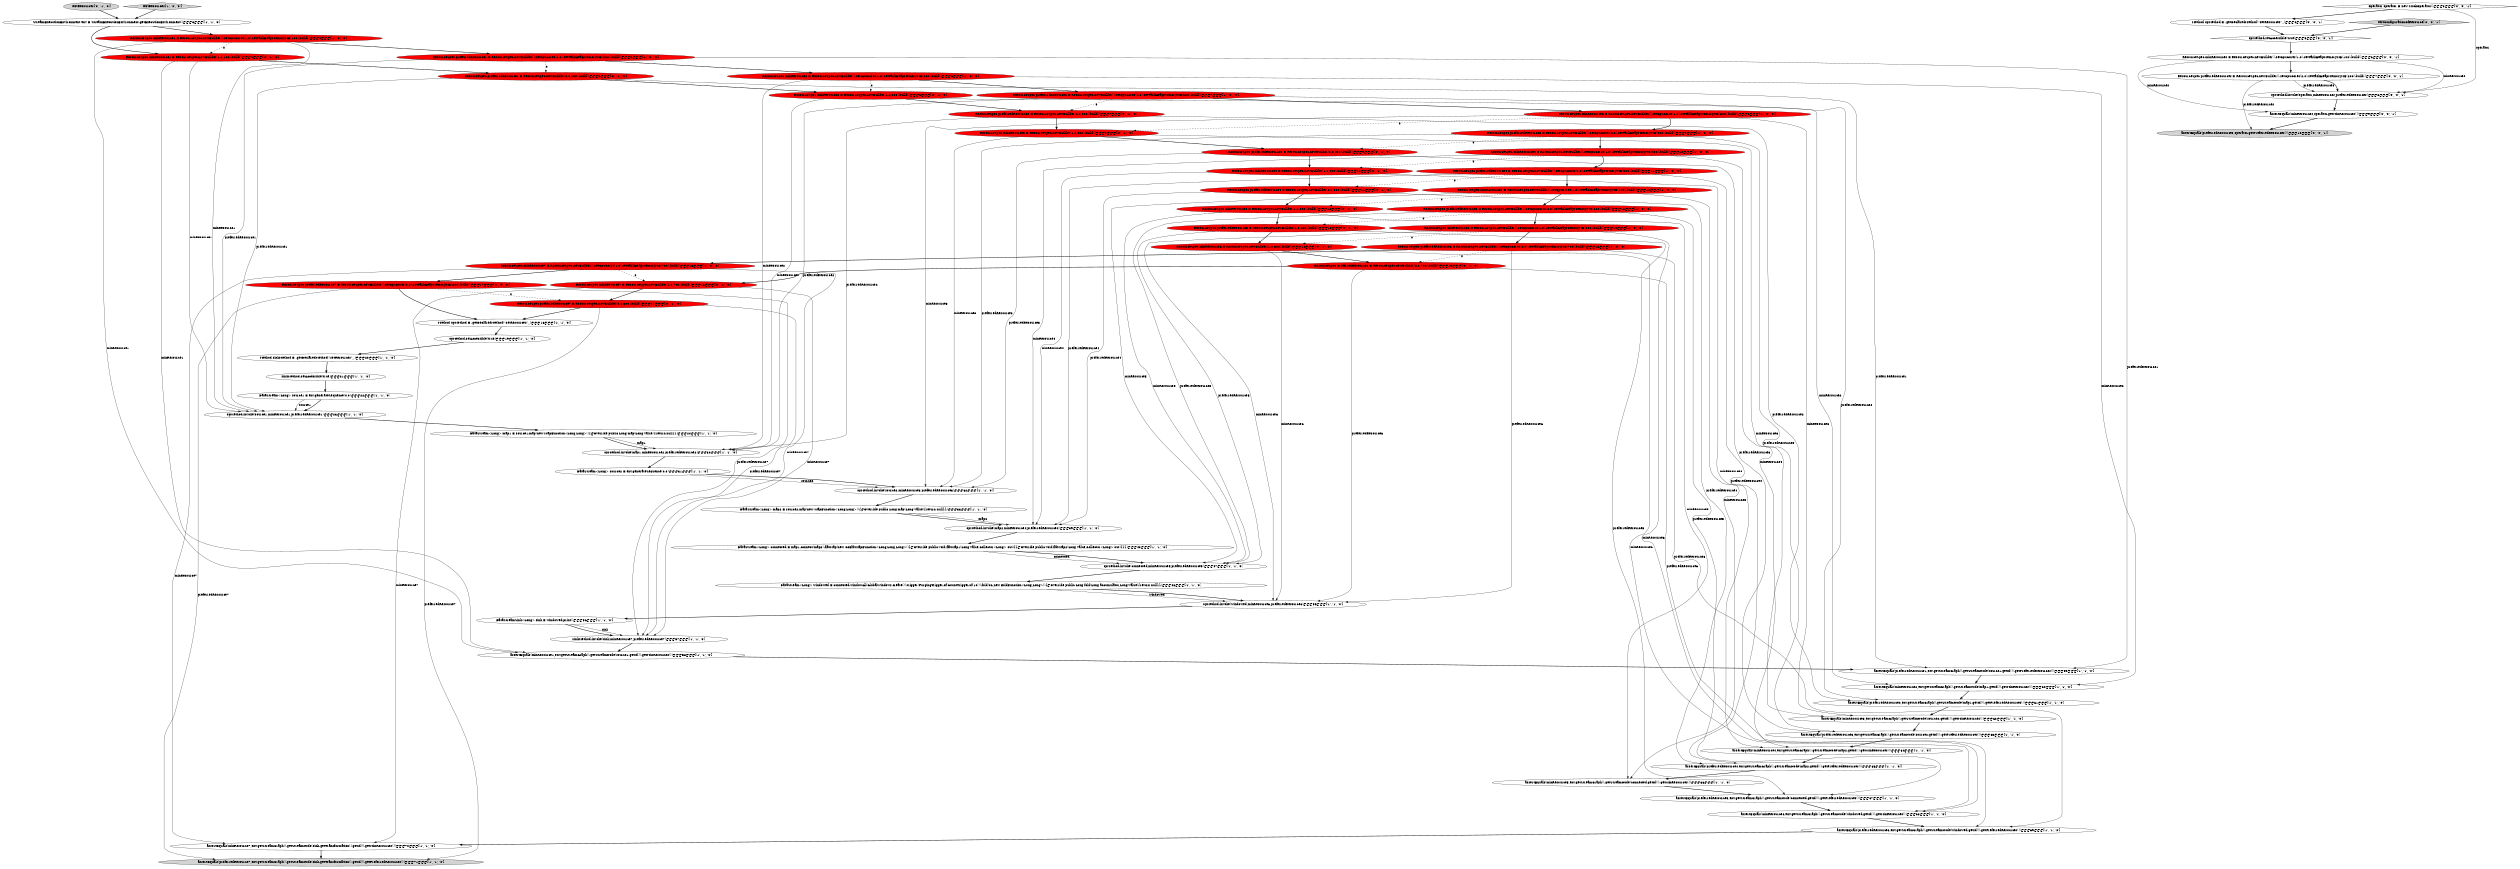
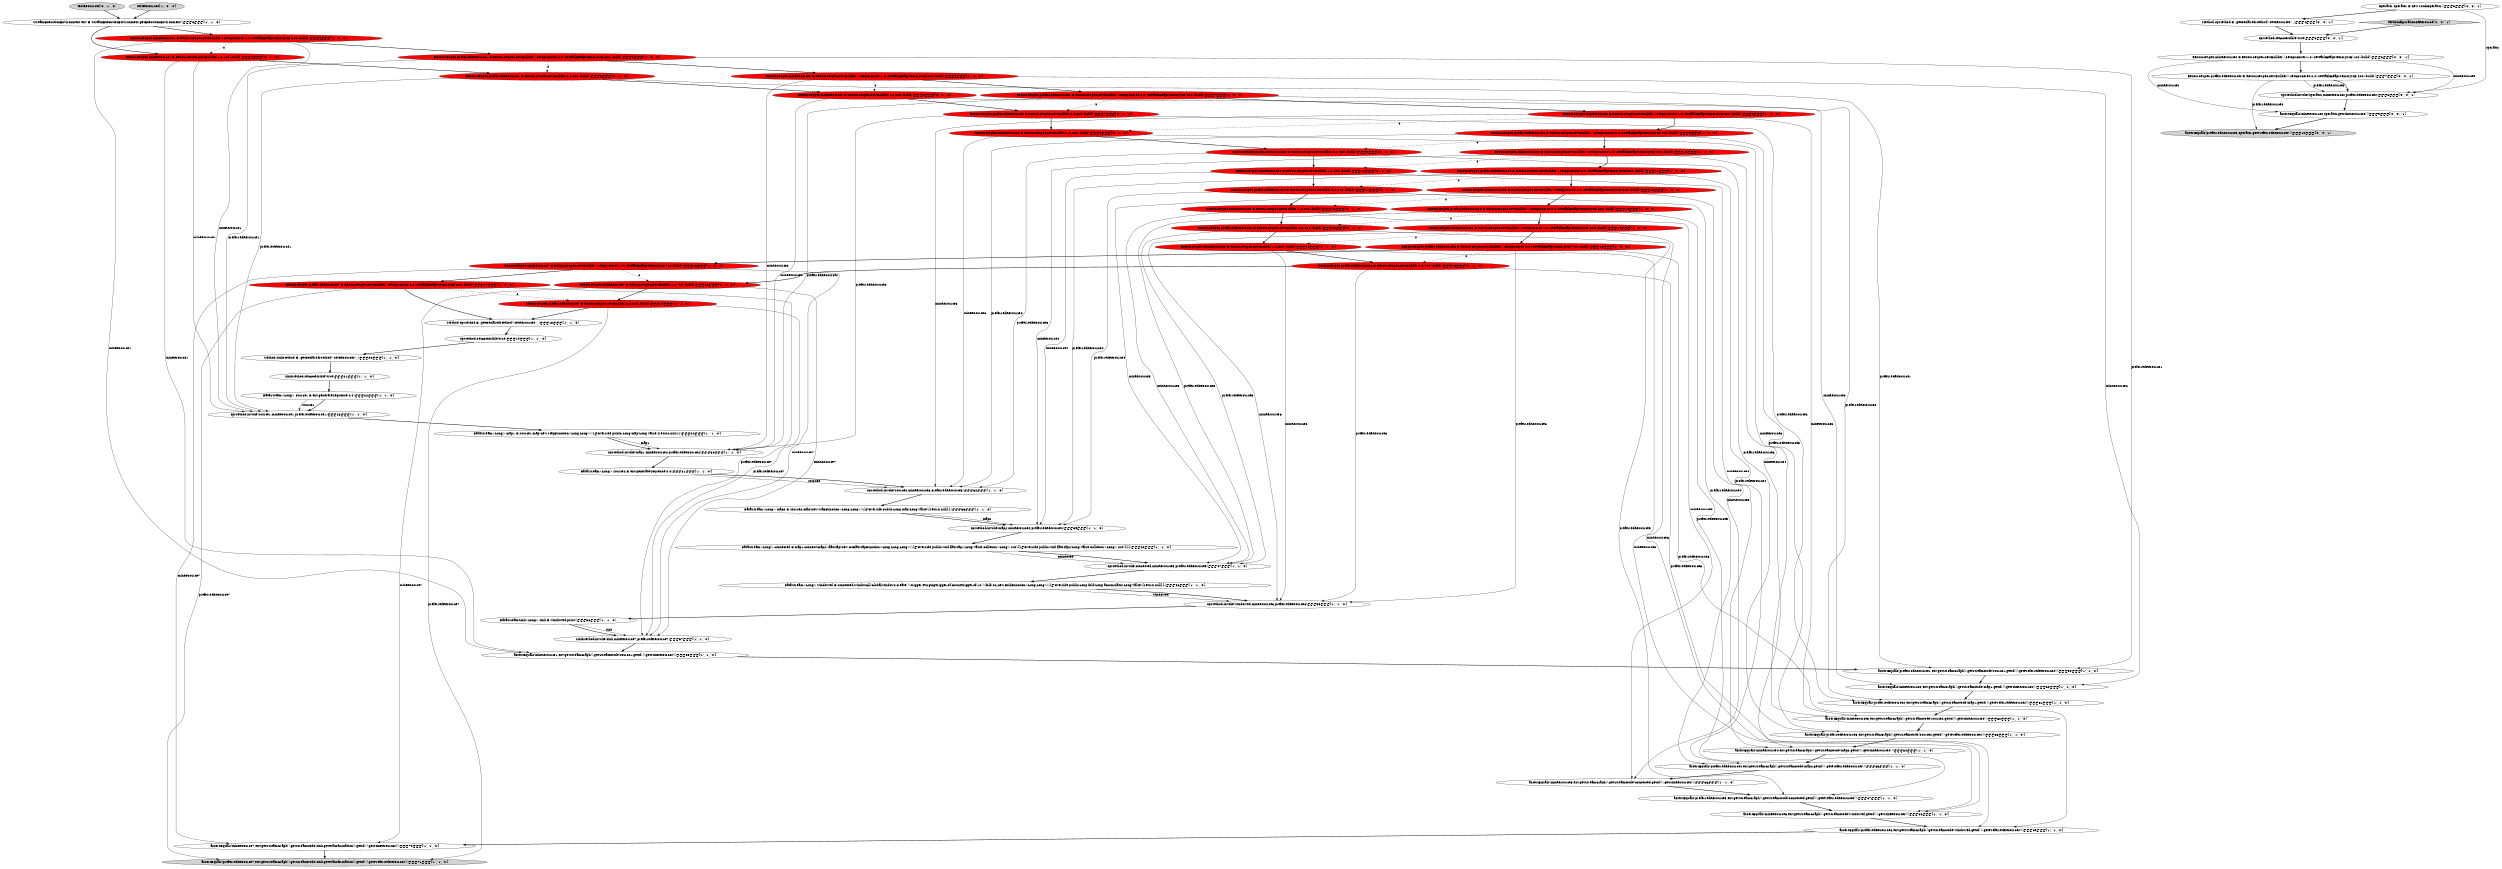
  digraph {
    node [fillcolor=white shape=ellipse style=filled]
    edge [style=bold]
    n1 [fillcolor=red label="ResourceSpec preferredResource2 = ResourceSpec.newBuilder().setCpuCores(2.0).setTaskHeapMemoryMB(300).build()@@@7@@@['1', '0', '0']"]
    n2 [fillcolor=red label="ResourceSpec preferredResource2 = ResourceSpec.newBuilder(2.0,300).build()@@@7@@@['0', '1', '0']"]
    n3 [fillcolor=red label="ResourceSpec minResource3 = ResourceSpec.newBuilder().setCpuCores(1.0).setTaskHeapMemoryMB(300).build()@@@8@@@['1', '0', '0']"]
    n4 [label="opMethod.invoke(map1,minResource2,preferredResource2)@@@30@@@['1', '1', '0']"]
    n5 [label="assertEquals(preferredResource2,env.getStreamGraph().getStreamNode(map1.getId()).getPreferredResources())@@@61@@@['1', '1', '0']"]
    n6 [fillcolor=red label="ResourceSpec minResource3 = ResourceSpec.newBuilder(1.0,300).build()@@@8@@@['0', '1', '0']"]
    n7 [label="opMethod.invoke(source2,minResource3,preferredResource3)@@@32@@@['1', '1', '0']"]
    n8 [fillcolor=red label="ResourceSpec preferredResource3 = ResourceSpec.newBuilder().setCpuCores(2.0).setTaskHeapMemoryMB(400).build()@@@9@@@['1', '0', '0']"]
    n9 [label="assertEquals(minResource3,env.getStreamGraph().getStreamNode(source2.getId()).getMinResources())@@@62@@@['1', '1', '0']"]
    n10 [label="DataStream<Long> source2 = env.generateSequence(0,0)@@@31@@@['1', '1', '0']"]
    n11 [fillcolor=red label="ResourceSpec preferredResource7 = ResourceSpec.newBuilder().setCpuCores(2.0).setTaskHeapMemoryMB(800).build()@@@17@@@['1', '0', '0']"]
    n12 [label="sinkMethod.invoke(sink,minResource7,preferredResource7)@@@57@@@['1', '1', '0']"]
    n13 [label="Method opMethod = .getDeclaredMethod(\"setResources\",,)@@@18@@@['1', '1', '0']"]
    n14 [fillcolor=lightgray label="assertEquals(preferredResource7,env.getStreamGraph().getStreamNode(sink.getTransformation().getId()).getPreferredResources())@@@71@@@['1', '1', '0']"]
    n15 [fillcolor=red label="ResourceSpec preferredResource7 = ResourceSpec.newBuilder(2.0,800).build()@@@17@@@['0', '1', '0']"]
    n16 [label="assertEquals(minResource1,env.getStreamGraph().getStreamNode(source1.getId()).getMinResources())@@@58@@@['1', '1', '0']"]
    n17 [label="opMethod.setAccessible(true)@@@19@@@['1', '1', '0']"]
    n18 [label="opMethod.invoke(source1,minResource1,preferredResource1)@@@23@@@['1', '1', '0']"]
    n19 [label="DataStream<Long> map1 = source1.map(new MapFunction<Long,Long>(){@Override public Long map(Long value){return null}})@@@24@@@['1', '1', '0']"]
    n20 [label="assertEquals(preferredResource1,env.getStreamGraph().getStreamNode(source1.getId()).getPreferredResources())@@@59@@@['1', '1', '0']"]
    n21 [fillcolor=red label="ResourceSpec preferredResource4 = ResourceSpec.newBuilder(2.0,500).build()@@@11@@@['0', '1', '0']"]
    n22 [label="opMethod.invoke(map2,minResource4,preferredResource4)@@@39@@@['1', '1', '0']"]
    n23 [label="assertEquals(preferredResource4,env.getStreamGraph().getStreamNode(map2.getId()).getPreferredResources())@@@65@@@['1', '1', '0']"]
    n24 [fillcolor=red label="ResourceSpec minResource5 = ResourceSpec.newBuilder(1.0,500).build()@@@12@@@['0', '1', '0']"]
    n25 [label="DataStream<Long> connected = map1.connect(map2).flatMap(new CoFlatMapFunction<Long,Long,Long>(){@Override public void flatMap1(Long value,Collector<Long> out){}@Override public void flatMap2(Long value,Collector<Long> out){}})@@@40@@@['1', '1', '0']"]
    n26 [label="assertEquals(minResource5,env.getStreamGraph().getStreamNode(connected.getId()).getMinResources())@@@66@@@['1', '1', '0']"]
    n27 [fillcolor=red label="ResourceSpec preferredResource5 = ResourceSpec.newBuilder(2.0,600).build()@@@13@@@['0', '1', '0']"]
    n28 [label="opMethod.invoke(connected,minResource5,preferredResource5)@@@47@@@['1', '1', '0']"]
    n29 [fillcolor=red label="ResourceSpec minResource2 = ResourceSpec.newBuilder(1.0,200).build()@@@6@@@['0', '1', '0']"]
    n30 [label="assertEquals(minResource2,env.getStreamGraph().getStreamNode(map1.getId()).getMinResources())@@@60@@@['1', '1', '0']"]
    n31 [label="DataStream<Long> source1 = env.generateSequence(0,0)@@@22@@@['1', '1', '0']"]
    n32 [label="assertEquals(preferredResource5,env.getStreamGraph().getStreamNode(connected.getId()).getPreferredResources())@@@67@@@['1', '1', '0']"]
    n33 [label="assertEquals(minResource6,env.getStreamGraph().getStreamNode(windowed.getId()).getMinResources())@@@68@@@['1', '1', '0']"]
    n34 [label="assertEquals(preferredResource6,env.getStreamGraph().getStreamNode(windowed.getId()).getPreferredResources())@@@69@@@['1', '1', '0']"]
    n35 [label="Method sinkMethod = .getDeclaredMethod(\"setResources\",,)@@@20@@@['1', '1', '0']"]
    n36 [fillcolor=red label="ResourceSpec preferredResource4 = ResourceSpec.newBuilder().setCpuCores(2.0).setTaskHeapMemoryMB(500).build()@@@11@@@['1', '0', '0']"]
    n37 [fillcolor=red label="ResourceSpec minResource5 = ResourceSpec.newBuilder().setCpuCores(1.0).setTaskHeapMemoryMB(500).build()@@@12@@@['1', '0', '0']"]
    n38 [fillcolor=red label="ResourceSpec preferredResource5 = ResourceSpec.newBuilder().setCpuCores(2.0).setTaskHeapMemoryMB(600).build()@@@13@@@['1', '0', '0']"]
    n39 [fillcolor=red label="ResourceSpec preferredResource6 = ResourceSpec.newBuilder(2.0,700).build()@@@15@@@['0', '1', '0']"]
    n40 [label="opMethod.invoke(windowed,minResource6,preferredResource6)@@@55@@@['1', '1', '0']"]
    n41 [fillcolor=red label="ResourceSpec minResource7 = ResourceSpec.newBuilder(1.0,700).build()@@@16@@@['0', '1', '0']"]
    n42 [label="assertEquals(minResource7,env.getStreamGraph().getStreamNode(sink.getTransformation().getId()).getMinResources())@@@70@@@['1', '1', '0']"]
    n43 [label="DataStreamSink<Long> sink = windowed.print()@@@56@@@['1', '1', '0']"]
    n44 [fillcolor=red label="ResourceSpec preferredResource3 = ResourceSpec.newBuilder(2.0,400).build()@@@9@@@['0', '1', '0']"]
    n45 [fillcolor=red label="ResourceSpec minResource4 = ResourceSpec.newBuilder().setCpuCores(1.0).setTaskHeapMemoryMB(400).build()@@@10@@@['1', '0', '0']"]
    n46 [fillcolor=red label="ResourceSpec minResource4 = ResourceSpec.newBuilder(1.0,400).build()@@@10@@@['0', '1', '0']"]
    n47 [label="assertEquals(minResource4,env.getStreamGraph().getStreamNode(map2.getId()).getMinResources())@@@64@@@['1', '1', '0']"]
    n48 [label="DataStream<Long> windowed = connected.windowAll(GlobalWindows.create()).trigger(PurgingTrigger.of(CountTrigger.of(10))).fold(0L,new FoldFunction<Long,Long>(){@Override public Long fold(Long accumulator,Long value){return null}})@@@48@@@['1', '1', '0']"]
    n49 [fillcolor=red label="ResourceSpec minResource7 = ResourceSpec.newBuilder().setCpuCores(1.0).setTaskHeapMemoryMB(700).build()@@@16@@@['1', '0', '0']"]
    n50 [label="assertEquals(minResources,operator.getMinResources())@@@9@@@['0', '0', '1']"]
    n51 [fillcolor=lightgray label="assertEquals(preferredResources,operator.getPreferredResources())@@@10@@@['0', '0', '1']"]
    n52 [label="sinkMethod.setAccessible(true)@@@21@@@['1', '1', '0']"]
    n53 [label="assertEquals(preferredResource3,env.getStreamGraph().getStreamNode(source2.getId()).getPreferredResources())@@@63@@@['1', '1', '0']"]
    n54 [label="DataStream<Long> map2 = source2.map(new MapFunction<Long,Long>(){@Override public Long map(Long value){return null}})@@@33@@@['1', '1', '0']"]
    n55 [label="ResourceSpec preferredResources = ResourceSpec.newBuilder().setCpuCores(2.0).setTaskHeapMemoryMB(200).build()@@@7@@@['0', '0', '1']"]
    n56 [label="opMethod.invoke(operator,minResources,preferredResources)@@@8@@@['0', '0', '1']"]
    n57 [fillcolor=red label="ResourceSpec minResource6 = ResourceSpec.newBuilder().setCpuCores(1.0).setTaskHeapMemoryMB(600).build()@@@14@@@['1', '0', '0']"]
    n58 [fillcolor=red label="ResourceSpec minResource6 = ResourceSpec.newBuilder(1.0,600).build()@@@14@@@['0', '1', '0']"]
    n59 [fillcolor=red label="ResourceSpec preferredResource6 = ResourceSpec.newBuilder().setCpuCores(2.0).setTaskHeapMemoryMB(700).build()@@@15@@@['1', '0', '0']"]
    n60 [fillcolor=red label="ResourceSpec preferredResource1 = ResourceSpec.newBuilder().setCpuCores(2.0).setTaskHeapMemoryMB(200).build()@@@5@@@['1', '0', '0']"]
    n61 [fillcolor=red label="ResourceSpec preferredResource1 = ResourceSpec.newBuilder(2.0,200).build()@@@5@@@['0', '1', '0']"]
    n62 [fillcolor=red label="ResourceSpec minResource2 = ResourceSpec.newBuilder().setCpuCores(1.0).setTaskHeapMemoryMB(200).build()@@@6@@@['1', '0', '0']"]
-   n63 [label="opMethod.setAccessible(true)@@@5@@@['0', '0', '1']" shape=diamond]
+   n63 [label="opMethod.setAccessible(true)@@@5@@@['0', '0', '1']"]
    n64 [label="ResourceSpec minResources = ResourceSpec.newBuilder().setCpuCores(1.0).setTaskHeapMemoryMB(100).build()@@@6@@@['0', '0', '1']"]
    n65 [fillcolor=red label="ResourceSpec minResource1 = ResourceSpec.newBuilder(1.0,100).build()@@@4@@@['0', '1', '0']"]
    n66 [label="StreamExecutionEnvironment env = StreamExecutionEnvironment.getExecutionEnvironment()@@@3@@@['1', '1', '0']"]
    n67 [fillcolor=red label="ResourceSpec minResource1 = ResourceSpec.newBuilder().setCpuCores(1.0).setTaskHeapMemoryMB(100).build()@@@4@@@['1', '0', '0']"]
    n68 [fillcolor=lightgray label="testResources['0', '1', '0']"]
    n69 [label="Method opMethod = .getDeclaredMethod(\"setResources\",,)@@@4@@@['0', '0', '1']"]
-   n70 [label="Operator operator = new MockOperator()@@@3@@@['0', '0', '1']" shape=diamond]
+   n70 [label="Operator operator = new MockOperator()@@@3@@@['0', '0', '1']"]
    n71 [fillcolor=lightgray label="testConfigurationOfResource['0', '0', '1']" shape=diamond]
-   n72 [fillcolor=lightgray label="testResources['1', '0', '0']" shape=diamond]
+   n72 [fillcolor=lightgray label="testResources['1', '0', '0']"]
    n1 -> n2 [label=0 style=dashed]
    n1 -> n3
    n1 -> n4 [label=preferredResource2 style=solid]
    n1 -> n5 [label=preferredResource2 style=solid]
    n2 -> n4 [label=preferredResource2 style=solid]
    n2 -> n5 [label=preferredResource2 style=solid]
    n2 -> n6
    n3 -> n6 [label=0 style=dashed]
    n3 -> n7 [label=minResource3 style=solid]
    n3 -> n8
    n3 -> n9 [label=minResource3 style=solid]
    n4 -> n10
    n5 -> n9
    n6 -> n7 [label=minResource3 style=solid]
    n6 -> n9 [label=minResource3 style=solid]
    n6 -> n44
    n7 -> n54
    n8 -> n7 [label=preferredResource3 style=solid]
    n8 -> n44 [label=0 style=dashed]
    n8 -> n45
    n8 -> n53 [label=preferredResource3 style=solid]
    n9 -> n53
    n10 -> n7 [label=source2 style=solid]
    n10 -> n7
    n11 -> n12 [label=preferredResource7 style=solid]
    n11 -> n13
    n11 -> n14 [label=preferredResource7 style=solid]
    n11 -> n15 [label=0 style=dashed]
    n12 -> n16
    n13 -> n17
    n15 -> n12 [label=preferredResource7 style=solid]
    n15 -> n13
    n15 -> n14 [label=preferredResource7 style=solid]
    n16 -> n20
    n17 -> n35
    n18 -> n19
    n19 -> n4 [label=map1 style=solid]
    n19 -> n4
    n20 -> n30
    n21 -> n22 [label=preferredResource4 style=solid]
    n21 -> n23 [label=preferredResource4 style=solid]
    n21 -> n24
    n22 -> n25
    n23 -> n26
    n24 -> n26 [label=minResource5 style=solid]
    n24 -> n27
    n24 -> n28 [label=minResource5 style=solid]
    n25 -> n28 [label=connected style=solid]
    n25 -> n28
    n26 -> n32
    n27 -> n28 [label=preferredResource5 style=solid]
    n27 -> n32 [label=preferredResource5 style=solid]
    n27 -> n58
    n28 -> n48
    n29 -> n2
    n29 -> n4 [label=minResource2 style=solid]
    n29 -> n30 [label=minResource2 style=solid]
    n30 -> n5
    n31 -> n18
    n31 -> n18 [label=source1 style=solid]
    n32 -> n33
    n33 -> n34
    n34 -> n42
    n35 -> n52
    n36 -> n21 [label=0 style=dashed]
    n36 -> n22 [label=preferredResource4 style=solid]
    n36 -> n23 [label=preferredResource4 style=solid]
    n36 -> n37
    n37 -> n24 [label=0 style=dashed]
    n37 -> n26 [label=minResource5 style=solid]
    n37 -> n28 [label=minResource5 style=solid]
    n37 -> n38
    n38 -> n27 [label=0 style=dashed]
    n38 -> n28 [label=preferredResource5 style=solid]
    n38 -> n32 [label=preferredResource5 style=solid]
    n38 -> n57
    n39 -> n34 [label=preferredResource6 style=solid]
    n39 -> n40 [label=preferredResource6 style=solid]
    n39 -> n41
    n40 -> n43
    n41 -> n12 [label=minResource7 style=solid]
    n41 -> n15
    n41 -> n42 [label=minResource7 style=solid]
    n42 -> n14
    n43 -> n12
    n43 -> n12 [label=sink style=solid]
    n44 -> n7 [label=preferredResource3 style=solid]
    n44 -> n46
    n44 -> n53 [label=preferredResource3 style=solid]
    n45 -> n22 [label=minResource4 style=solid]
    n45 -> n36
    n45 -> n46 [label=0 style=dashed]
    n45 -> n47 [label=minResource4 style=solid]
    n46 -> n21
    n46 -> n22 [label=minResource4 style=solid]
    n46 -> n47 [label=minResource4 style=solid]
    n47 -> n23
    n48 -> n40 [label=windowed style=solid]
    n48 -> n40
    n49 -> n11
    n49 -> n12 [label=minResource7 style=solid]
    n49 -> n41 [label=0 style=dashed]
    n49 -> n42 [label=minResource7 style=solid]
    n50 -> n51
    n52 -> n31
    n53 -> n47
    n54 -> n22
    n54 -> n22 [label=map2 style=solid]
    n55 -> n51 [label=preferredResources style=solid]
    n55 -> n56 [label=preferredResources style=solid]
    n55 -> n56
    n56 -> n50
    n57 -> n33 [label=minResource6 style=solid]
    n57 -> n40 [label=minResource6 style=solid]
    n57 -> n58 [label=0 style=dashed]
    n57 -> n59
    n58 -> n33 [label=minResource6 style=solid]
    n58 -> n39
    n58 -> n40 [label=minResource6 style=solid]
    n59 -> n34 [label=preferredResource6 style=solid]
    n59 -> n39 [label=0 style=dashed]
    n59 -> n40 [label=preferredResource6 style=solid]
    n59 -> n49
    n60 -> n18 [label=preferredResource1 style=solid]
    n60 -> n20 [label=preferredResource1 style=solid]
    n60 -> n61 [label=0 style=dashed]
    n60 -> n62
    n61 -> n18 [label=preferredResource1 style=solid]
    n61 -> n20 [label=preferredResource1 style=solid]
    n61 -> n29
    n62 -> n1
    n62 -> n4 [label=minResource2 style=solid]
    n62 -> n29 [label=0 style=dashed]
    n62 -> n30 [label=minResource2 style=solid]
    n63 -> n64
    n64 -> n50 [label=minResources style=solid]
    n64 -> n55
    n64 -> n56 [label=minResources style=solid]
    n65 -> n16 [label=minResource1 style=solid]
    n65 -> n18 [label=minResource1 style=solid]
    n65 -> n61
    n66 -> n65
    n66 -> n67
    n67 -> n16 [label=minResource1 style=solid]
    n67 -> n18 [label=minResource1 style=solid]
    n67 -> n60
    n67 -> n65 [label=0 style=dashed]
    n68 -> n66
    n69 -> n63
    n70 -> n56 [label=operator style=solid]
    n70 -> n69
    n71 -> n63
    n72 -> n66
  }
